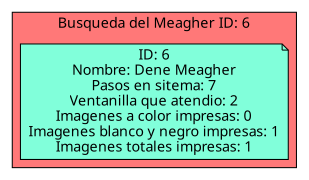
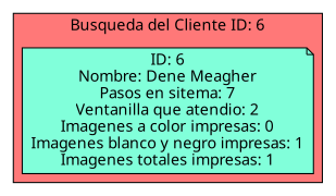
  digraph {
    fontname="Noto Sans"
    n1 [fillcolor="#81FFDA" label="ID: 6\nNombre: Dene Meagher\nPasos en sitema: 7\nVentanilla que atendio: 2\nImagenes a color impresas: 0\nImagenes blanco y negro impresas: 1\nImagenes totales impresas: 1" shape=note style=filled fontname="Noto Sans"]
    subgraph cluster_1 {
      bgcolor="#FF7878"
-     label="Busqueda del Meagher ID: 6"
+     label="Busqueda del Cliente ID: 6"
      n1
    }
  }
